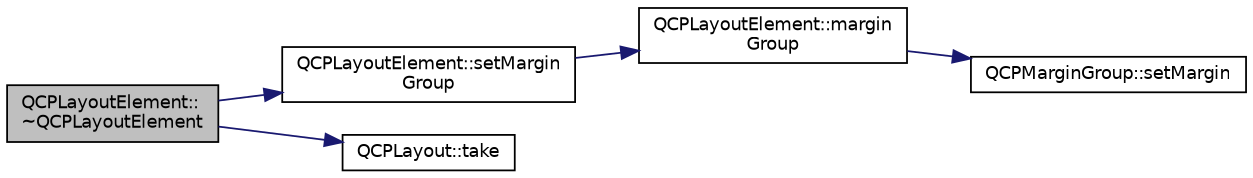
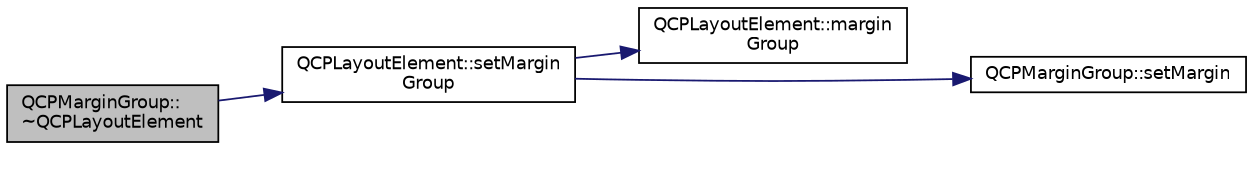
  digraph {
    rankdir=LR
    node [color=black fillcolor=white fontname=Helvetica fontsize=10 shape=record style=filled]
    edge [color=midnightblue fontname=Helvetica fontsize=10 labelfontname=Helvetica labelfontsize=10 style=solid]
-   n1 [fillcolor=grey75 fontcolor=black height=0.2 label="QCPLayoutElement::\l~QCPLayoutElement" width=0.4]
+   n1 [fillcolor=grey75 fontcolor=black height=0.2 label="QCPMarginGroup::\l~QCPLayoutElement" width=0.4]
    n2 [height=0.2 label="QCPLayoutElement::setMargin\lGroup" width=0.4]
-   n3 [height=0.2 label="QCPLayout::take" width=0.4]
    n4 [height=0.2 label="QCPLayoutElement::margin\lGroup" width=0.4]
    n5 [height=0.2 label="QCPMarginGroup::setMargin" width=0.4]
    n1 -> n2
-   n1 -> n3
    n2 -> n4
-   n4 -> n5
+   n2 -> n5
  }
